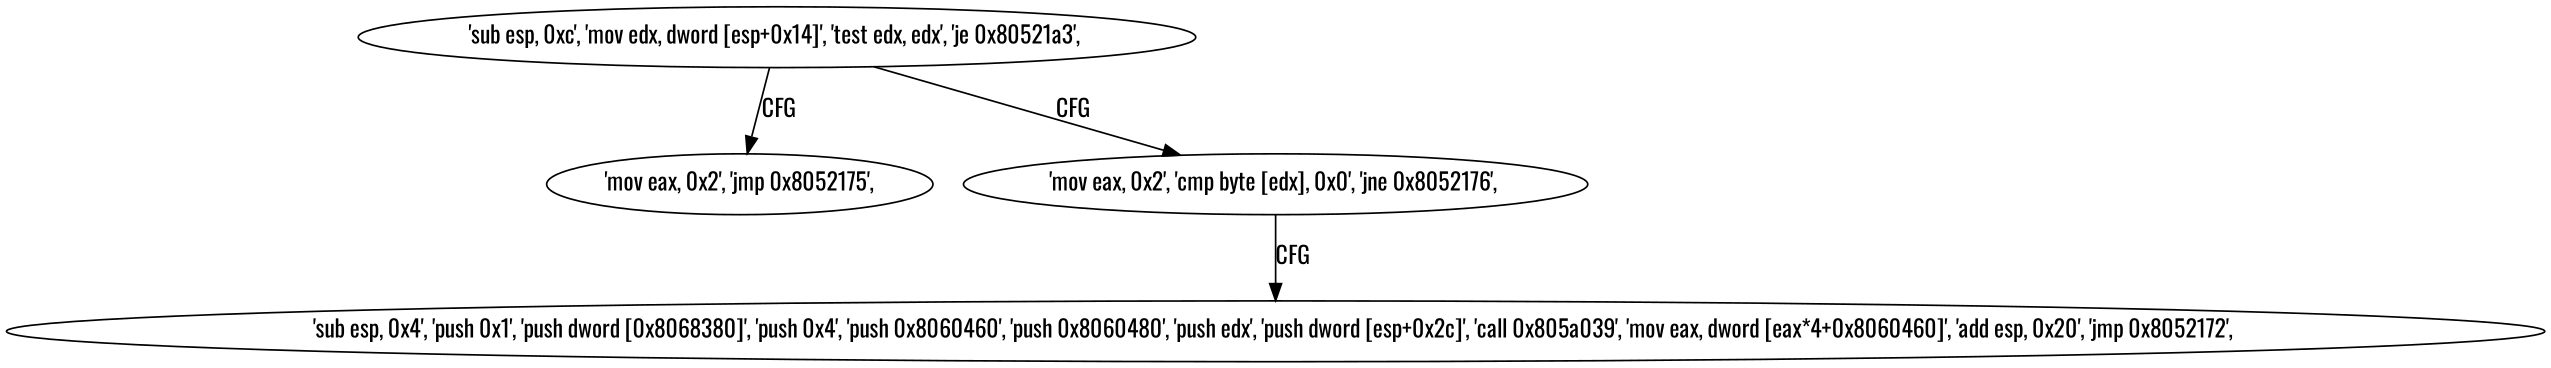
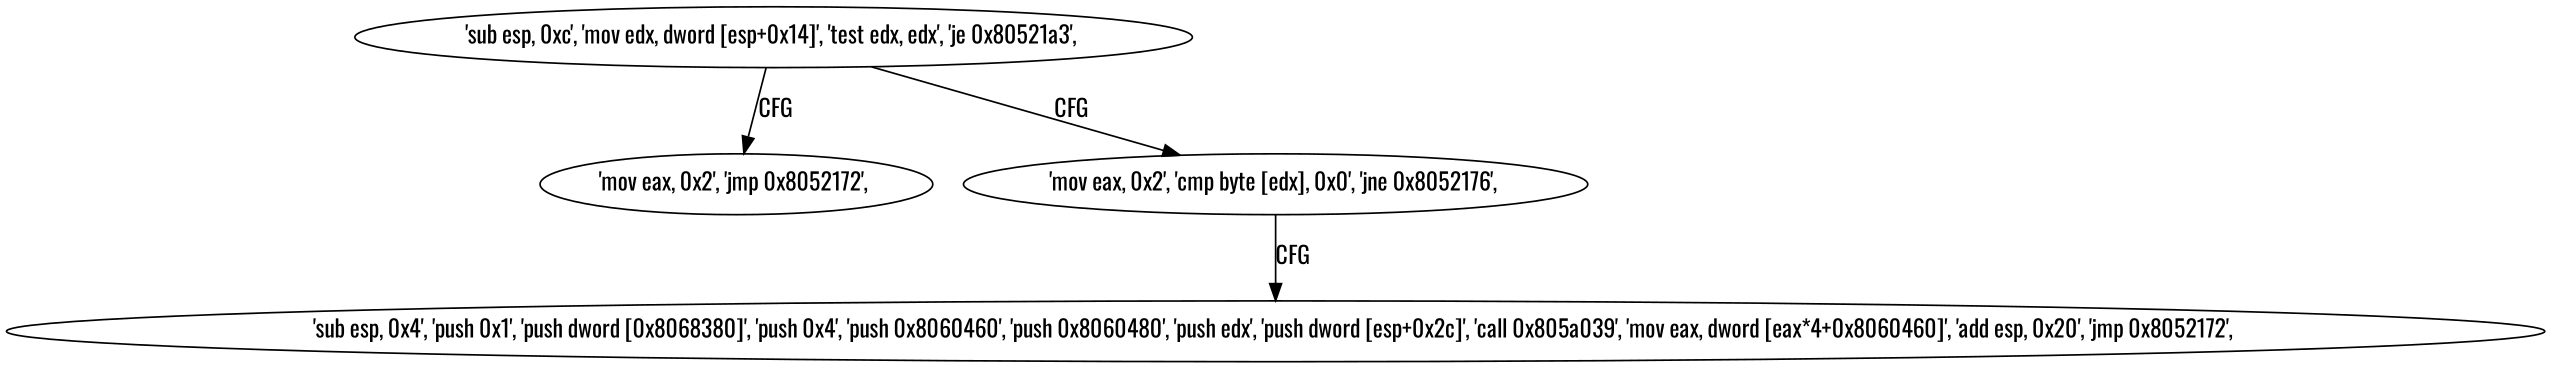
  digraph {
    fontname=Oswald
    node [fontname=Oswald]
    edge [fontname=Oswald]
    n1 [label="'sub esp, 0xc', 'mov edx, dword [esp+0x14]', 'test edx, edx', 'je 0x80521a3', "]
-   n2 [label="'mov eax, 0x2', 'jmp 0x8052175',"]
+   n2 [label="'mov eax, 0x2', 'jmp 0x8052172', "]
    n3 [label="'mov eax, 0x2', 'cmp byte [edx], 0x0', 'jne 0x8052176', "]
    n4 [label="'sub esp, 0x4', 'push 0x1', 'push dword [0x8068380]', 'push 0x4', 'push 0x8060460', 'push 0x8060480', 'push edx', 'push dword [esp+0x2c]', 'call 0x805a039', 'mov eax, dword [eax*4+0x8060460]', 'add esp, 0x20', 'jmp 0x8052172', "]
    n1 -> n2 [label=CFG]
    n1 -> n3 [label=CFG]
    n3 -> n4 [label=CFG]
  }
